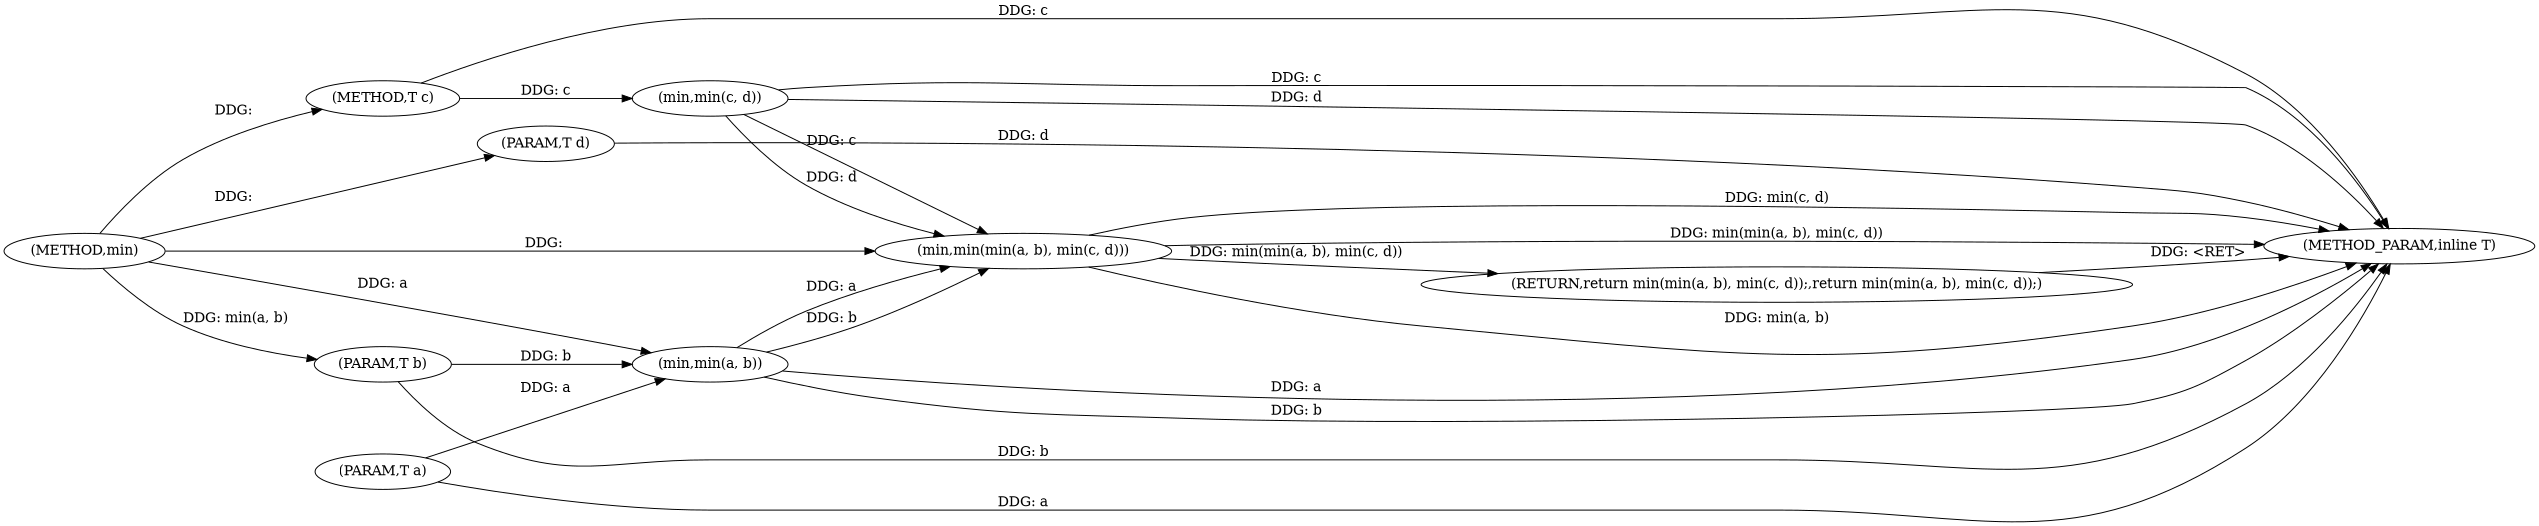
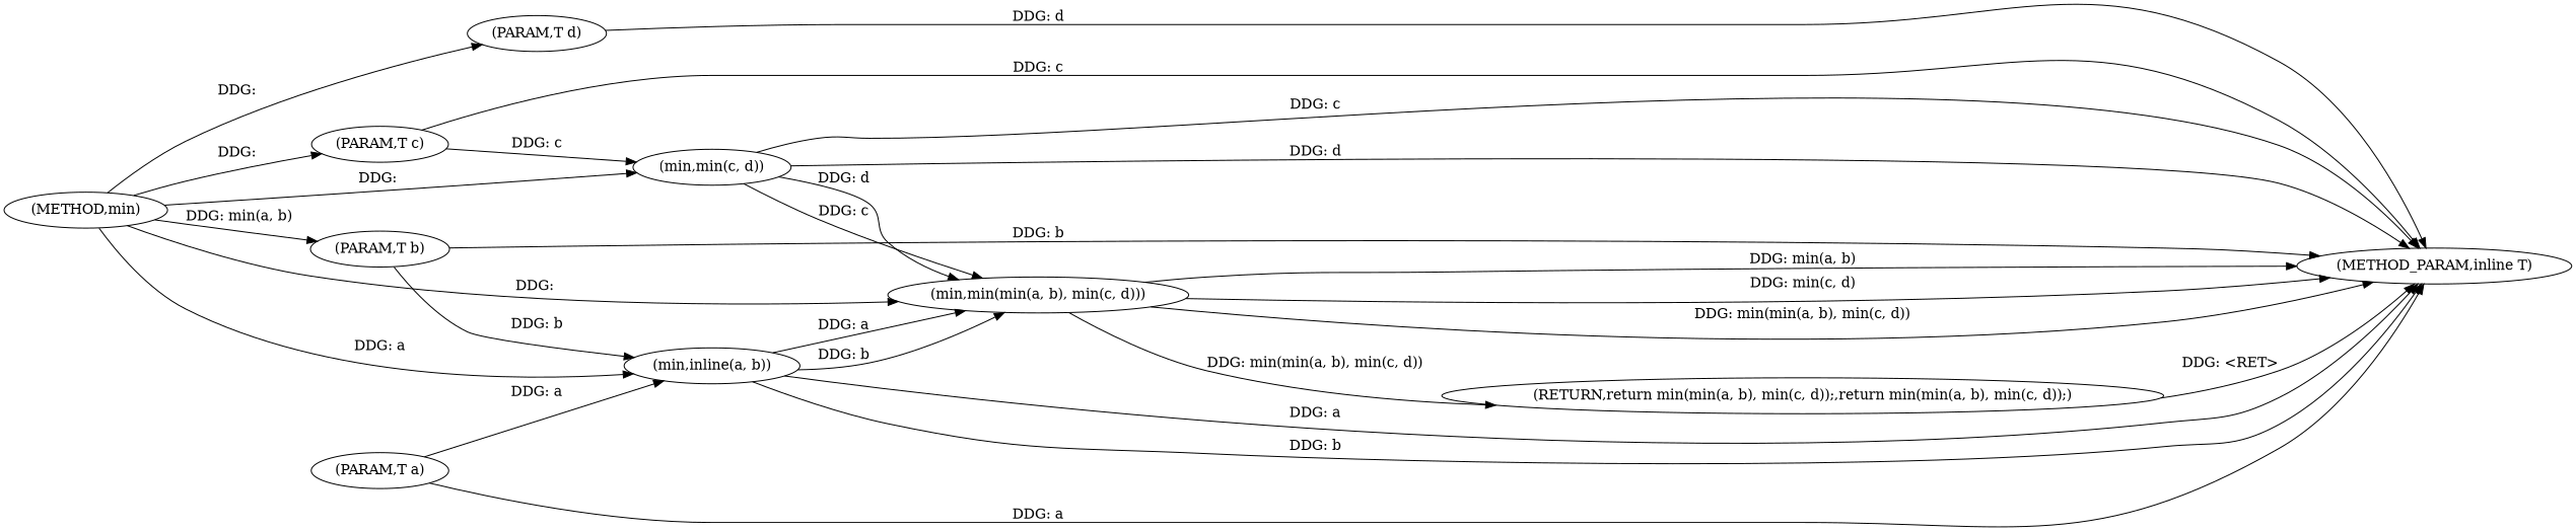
  digraph {
    rankdir=LR
    n1 [label="(METHOD,min)"]
    n2 [label="(PARAM,T b)"]
-   n3 [label="(METHOD,T c)"]
+   n3 [label="(PARAM,T c)"]
    n4 [label="(PARAM,T d)"]
-   n5 [label="(min,min(a, b))"]
+   n5 [label="(min,inline(a, b))"]
    n6 [label="(min,min(c, d))"]
    n7 [label="(min,min(min(a, b), min(c, d)))"]
    n8 [label="(PARAM,T a)"]
    n9 [label="(METHOD_PARAM,inline T)"]
    n10 [label="(RETURN,return min(min(a, b), min(c, d));,return min(min(a, b), min(c, d));)"]
    n1 -> n2 [label="DDG: min(a, b)"]
    n1 -> n3 [label="DDG: "]
    n1 -> n4 [label="DDG: "]
    n1 -> n5 [label="DDG: a"]
+   n1 -> n6 [label="DDG: "]
    n1 -> n7 [label="DDG: "]
    n2 -> n5 [label="DDG: b"]
    n2 -> n9 [label="DDG: b"]
    n3 -> n6 [label="DDG: c"]
    n3 -> n9 [label="DDG: c"]
    n4 -> n9 [label="DDG: d"]
    n5 -> n7 [label="DDG: b"]
    n5 -> n7 [label="DDG: a"]
    n5 -> n9 [label="DDG: a"]
    n5 -> n9 [label="DDG: b"]
    n6 -> n7 [label="DDG: c"]
    n6 -> n7 [label="DDG: d"]
    n6 -> n9 [label="DDG: c"]
    n6 -> n9 [label="DDG: d"]
    n7 -> n9 [label="DDG: min(a, b)"]
    n7 -> n9 [label="DDG: min(c, d)"]
    n7 -> n9 [label="DDG: min(min(a, b), min(c, d))"]
    n7 -> n10 [label="DDG: min(min(a, b), min(c, d))"]
    n8 -> n5 [label="DDG: a"]
    n8 -> n9 [label="DDG: a"]
    n10 -> n9 [label="DDG: <RET>"]
  }
